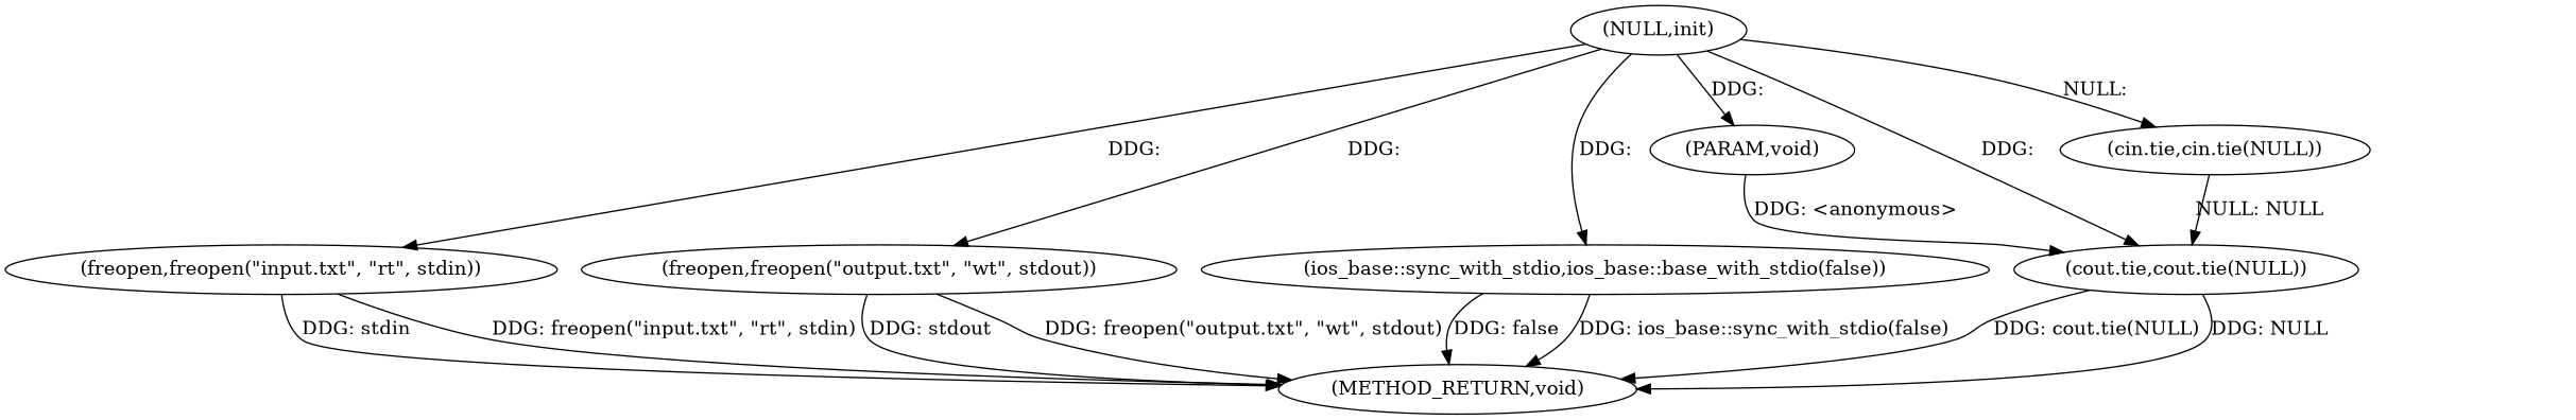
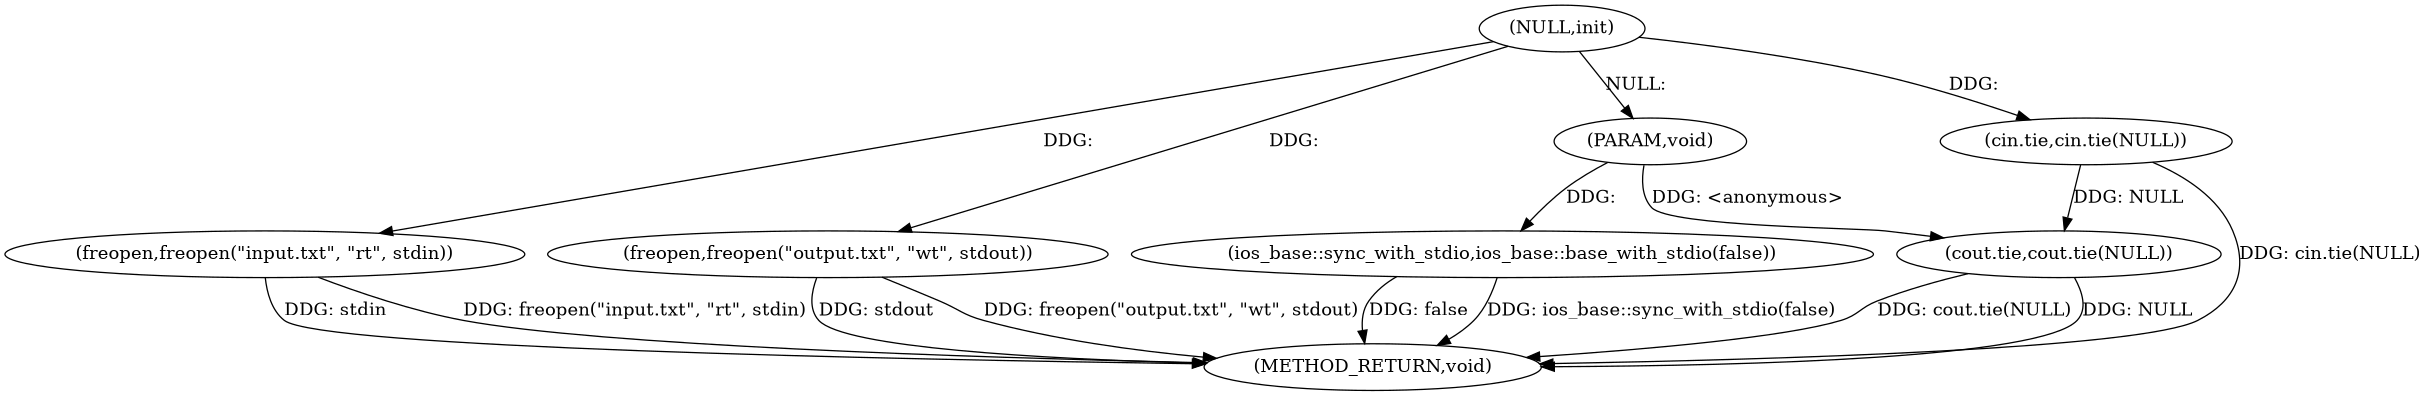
  digraph {
    n1 [label="(NULL,init)"]
    n2 [label="(PARAM,void)"]
    n3 [label="(freopen,freopen(\"input.txt\", \"rt\", stdin))"]
    n4 [label="(freopen,freopen(\"output.txt\", \"wt\", stdout))"]
    n5 [label="(ios_base::sync_with_stdio,ios_base::base_with_stdio(false))"]
    n6 [label="(cin.tie,cin.tie(NULL))"]
    n7 [label="(cout.tie,cout.tie(NULL))"]
    n8 [label="(METHOD_RETURN,void)"]
-   n1 -> n2 [label="DDG: "]
+   n1 -> n2 [label="NULL: "]
    n1 -> n3 [label="DDG: "]
    n1 -> n4 [label="DDG: "]
-   n1 -> n5 [label="DDG: "]
-   n1 -> n6 [label="NULL: "]
-   n1 -> n7 [label="DDG: "]
+   n2 -> n5 [label="DDG: "]
+   n1 -> n6 [label="DDG: "]
    n2 -> n7 [label="DDG: <anonymous>"]
    n3 -> n8 [label="DDG: freopen(\"input.txt\", \"rt\", stdin)"]
    n3 -> n8 [label="DDG: stdin"]
    n4 -> n8 [label="DDG: freopen(\"output.txt\", \"wt\", stdout)"]
    n4 -> n8 [label="DDG: stdout"]
    n5 -> n8 [label="DDG: ios_base::sync_with_stdio(false)"]
    n5 -> n8 [label="DDG: false"]
-   n6 -> n7 [label="NULL: NULL"]
+   n6 -> n7 [label="DDG: NULL"]
+   n6 -> n8 [label="DDG: cin.tie(NULL)"]
    n7 -> n8 [label="DDG: NULL"]
    n7 -> n8 [label="DDG: cout.tie(NULL)"]
  }
